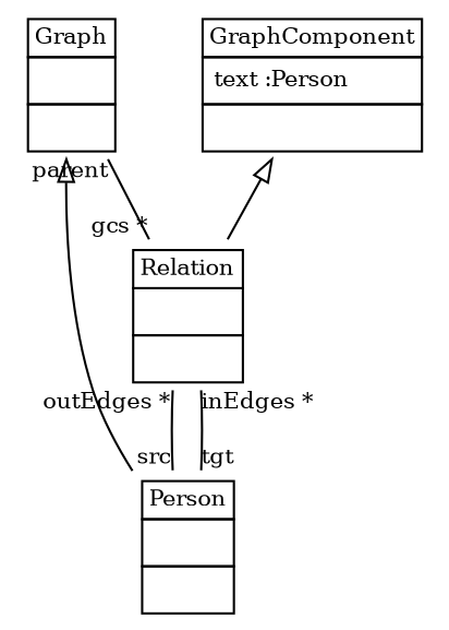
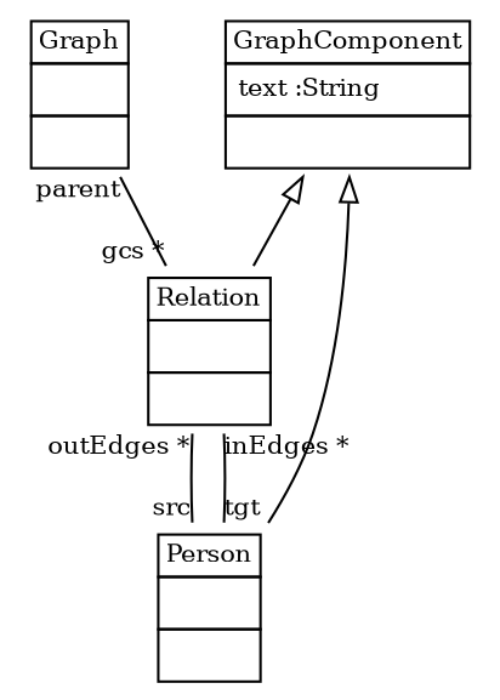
  digraph {
    node [fontsize=10 shape=none]
    edge [arrowhead=none fontsize=10]
    n1 [label=<<table border='0' cellborder='1' cellspacing='0'> <tr> <td HREF="../examples/org/sdmlib/examples/m2m/Graph.java">Graph</td> </tr> <tr><td><table border='0' cellborder='0' cellspacing='0'> <tr><td> </td></tr> </table></td></tr> <tr><td><table border='0' cellborder='0' cellspacing='0'> <tr><td> </td></tr> </table></td></tr> </table>>]
    n2 [label=<<table border='0' cellborder='1' cellspacing='0'> <tr> <td HREF="../examples/org/sdmlib/examples/m2m/Relation.java">Relation</td> </tr> <tr><td><table border='0' cellborder='0' cellspacing='0'> <tr><td> </td></tr> </table></td></tr> <tr><td><table border='0' cellborder='0' cellspacing='0'> <tr><td> </td></tr> </table></td></tr> </table>>]
-   n3 [label=<<table border='0' cellborder='1' cellspacing='0'> <tr> <td HREF="../examples/org/sdmlib/examples/m2m/GraphComponent.java">GraphComponent</td> </tr> <tr><td><table border='0' cellborder='0' cellspacing='0'> <tr><td align='left'>text :Person</td></tr>  </table></td></tr> <tr><td><table border='0' cellborder='0' cellspacing='0'> <tr><td> </td></tr> </table></td></tr> </table>>]
+   n3 [label=<<table border='0' cellborder='1' cellspacing='0'> <tr> <td HREF="../examples/org/sdmlib/examples/m2m/GraphComponent.java">GraphComponent</td> </tr> <tr><td><table border='0' cellborder='0' cellspacing='0'> <tr><td align='left'>text :String</td></tr>  </table></td></tr> <tr><td><table border='0' cellborder='0' cellspacing='0'> <tr><td> </td></tr> </table></td></tr> </table>>]
    n4 [label=<<table border='0' cellborder='1' cellspacing='0'> <tr> <td HREF="../examples/org/sdmlib/examples/m2m/Person.java">Person</td> </tr> <tr><td><table border='0' cellborder='0' cellspacing='0'> <tr><td> </td></tr> </table></td></tr> <tr><td><table border='0' cellborder='0' cellspacing='0'> <tr><td> </td></tr> </table></td></tr> </table>>]
    n1 -> n2 [headlabel="gcs *" taillabel=parent]
    n2 -> n4 [headlabel=src taillabel="outEdges *"]
    n2 -> n4 [headlabel=tgt taillabel="inEdges *"]
    n3 -> n2 [arrowtail=empty dir=back arrowhead=""]
-   n1 -> n4 [arrowtail=empty dir=back arrowhead=""]
+   n3 -> n4 [arrowtail=empty dir=back arrowhead=""]
  }
